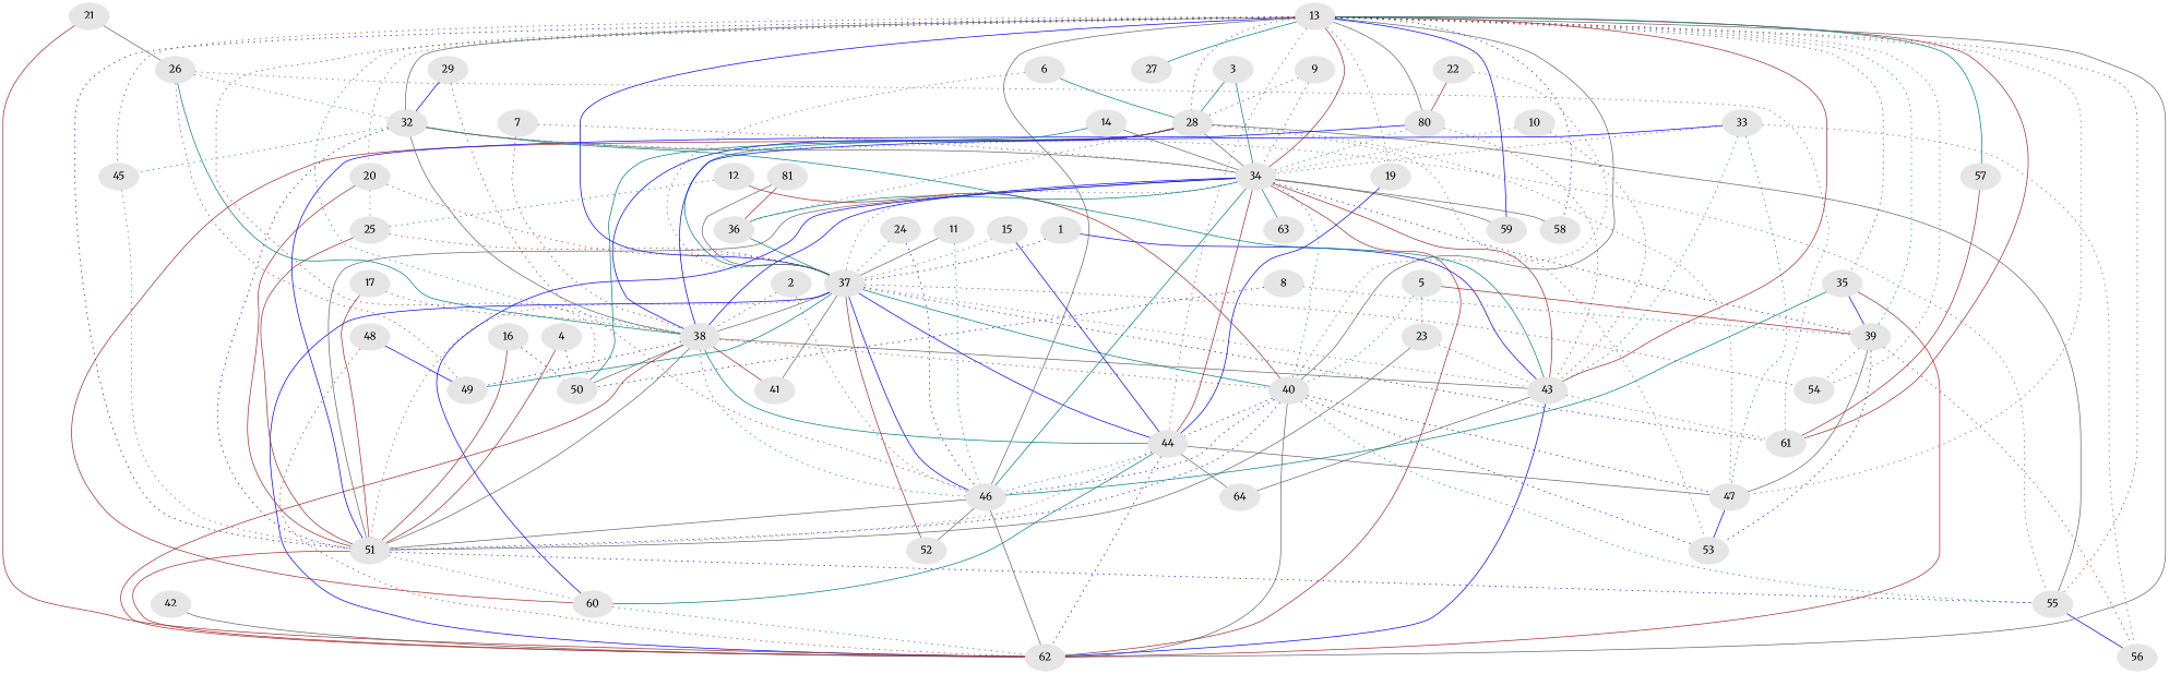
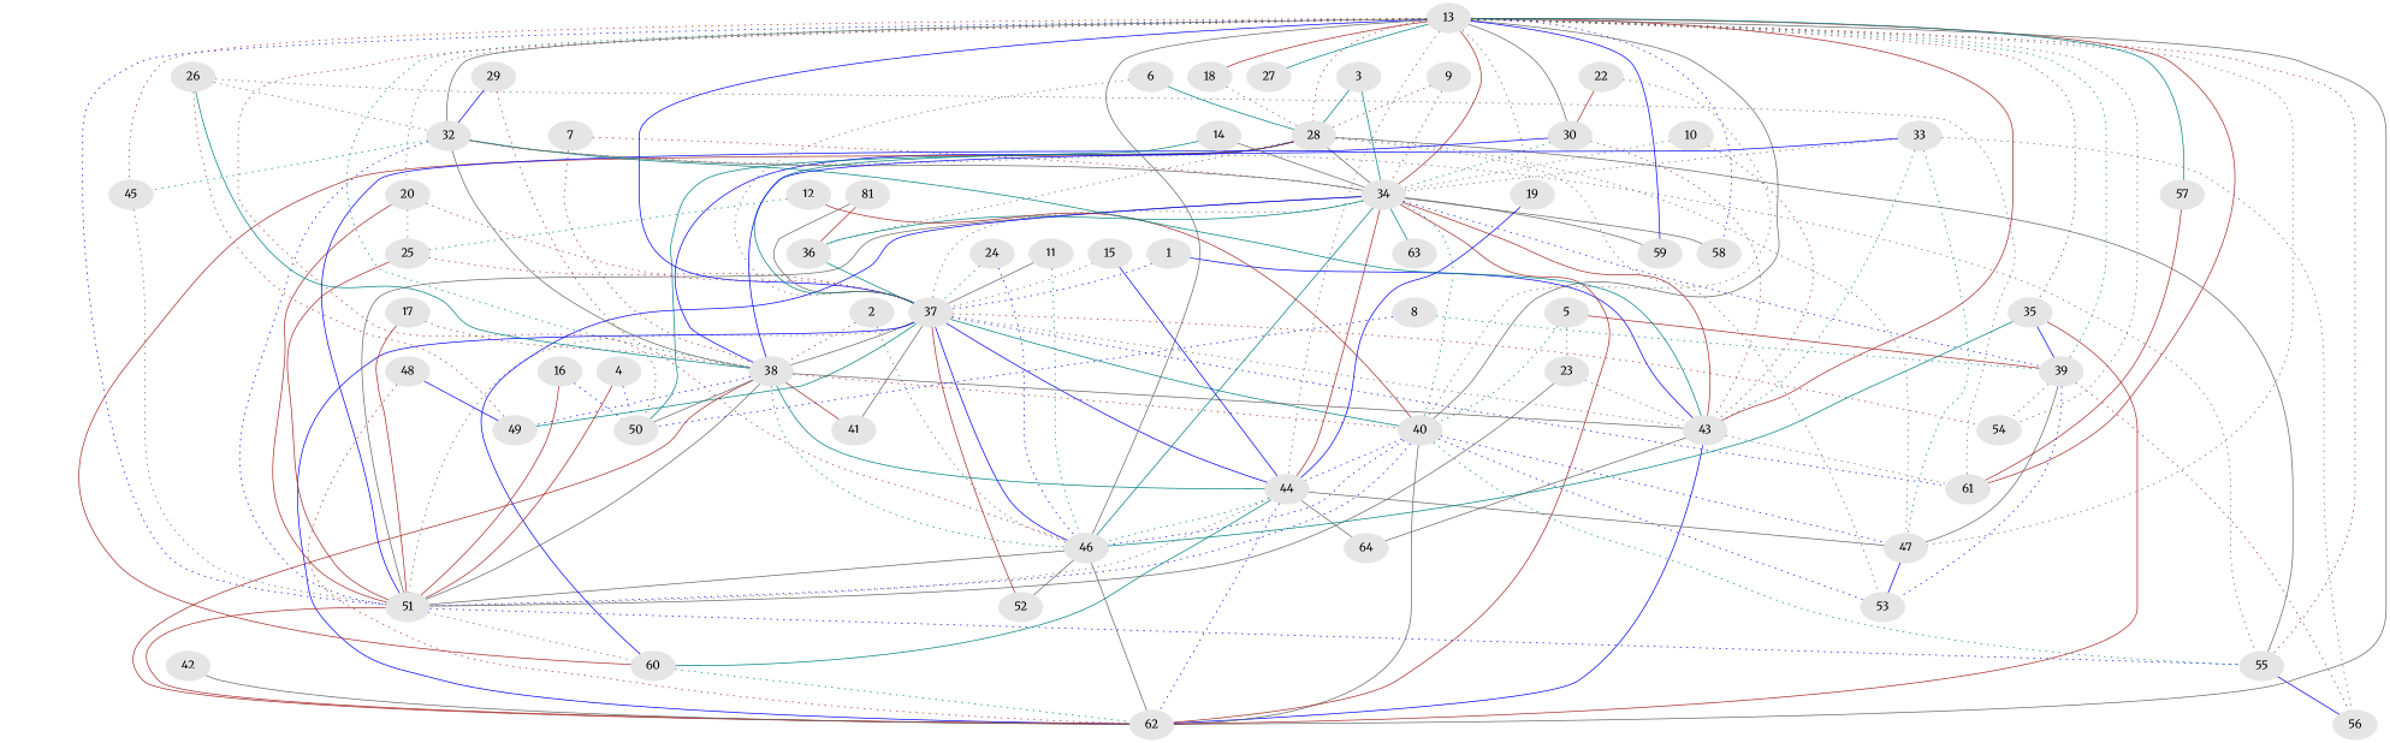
  graph {
    fontname=Merriweather
    node [color=gray90 fontname=Merriweather style=filled]
    edge [color=gray40 fontname=Merriweather style=solid weight=1.0]
    1
    37
    43
    38
    46
    51
    40
    44
    49
    54
    61
    62
    41
    52
    64
    2
    50
    3
    28
    34
    47
    55
    36
    53
    60
    39
    58
    59
    63
    4
    5
    23
    56
    6
    7
    8
    9
    10
    11
    12
    25
    13
+   18
    19
    20
    27
-   30 [label=80]
+   30
    32
    35
    45
    57
    14
    15
    16
    17
-   21
    26
    22
    24
    29
    n61 [label=81]
    33
    42
    48
    1 -- 37 [color=blue style=dotted]
    1 -- 43 [color=blue]
    37 -- 43 [style=dotted weight=2.0]
    37 -- 38 [weight=2.0]
    37 -- 46 [color=blue weight=2.0]
    37 -- 51 [style=dotted]
    37 -- 40 [color=teal]
    37 -- 44 [color=blue weight=2.0]
    37 -- 49 [color=teal]
    37 -- 54 [color=brown style=dotted]
    37 -- 61 [color=blue style=dotted]
    37 -- 62 [color=blue]
    37 -- 41
    37 -- 52 [color=brown]
    43 -- 61 [style=dotted]
    43 -- 62 [color=blue]
    43 -- 64
    38 -- 43
    38 -- 46 [color=teal style=dotted]
    38 -- 51
    38 -- 40 [color=brown style=dotted weight=3.0]
    38 -- 44 [color=teal]
    38 -- 49 [color=blue style=dotted weight=2.0]
    38 -- 62 [color=brown]
    38 -- 41 [color=brown]
    38 -- 50
    46 -- 51
    46 -- 62 [weight=2.0]
    46 -- 52
    51 -- 62 [color=brown]
    51 -- 55 [color=blue style=dotted]
    51 -- 60 [style=dotted]
    40 -- 46 [color=blue style=dotted]
    40 -- 51 [color=blue style=dotted]
    40 -- 44 [color=blue style=dotted]
    40 -- 62
    40 -- 47 [color=blue style=dotted]
    40 -- 55 [color=teal style=dotted]
    40 -- 53 [color=blue style=dotted]
    44 -- 46 [color=teal style=dotted]
    44 -- 51 [style=dotted]
    44 -- 62 [color=blue style=dotted]
    44 -- 64
    44 -- 47
    44 -- 60 [color=teal]
    2 -- 38 [color=brown style=dotted]
    2 -- 46 [style=dotted]
    3 -- 28 [color=teal]
    3 -- 34 [color=teal]
    28 -- 38 [color=blue]
    28 -- 50 [color=teal]
    28 -- 34
    28 -- 47 [style=dotted]
    28 -- 55
    28 -- 36 [style=dotted]
    28 -- 53 [style=dotted]
    28 -- 60 [color=brown]
    34 -- 37 [style=dotted]
    34 -- 43 [color=brown]
-   34 -- 38 [color=blue]
    34 -- 46 [color=teal weight=2.0]
    34 -- 51
    34 -- 40 [color=teal style=dotted]
    34 -- 44 [color=brown]
    34 -- 62 [color=brown]
    34 -- 36 [color=teal weight=3.0]
    34 -- 60 [color=blue]
    34 -- 39 [color=blue style=dotted]
    34 -- 58
    34 -- 59
    34 -- 63 [color=teal]
    47 -- 53 [color=blue]
    55 -- 56 [color=blue]
    36 -- 37 [color=teal]
    60 -- 62 [color=teal style=dotted]
    39 -- 54 [style=dotted]
    39 -- 47
    39 -- 53 [color=blue style=dotted]
    39 -- 56 [color=brown style=dotted]
    4 -- 51 [color=brown]
    4 -- 50 [color=blue style=dotted]
    5 -- 40 [color=teal style=dotted]
    5 -- 39 [color=brown]
    5 -- 23 [style=dotted]
    23 -- 43 [style=dotted]
    23 -- 51
    6 -- 37 [style=dotted]
    6 -- 28 [color=teal]
    7 -- 38 [color=brown style=dotted]
    7 -- 34 [color=brown style=dotted]
    8 -- 50 [color=blue style=dotted]
    8 -- 39 [color=teal style=dotted]
    9 -- 28 [color=brown style=dotted]
    9 -- 34 [color=brown style=dotted]
    10 -- 43 [color=brown style=dotted]
    10 -- 34 [style=dotted]
    11 -- 37
    11 -- 46 [color=teal style=dotted]
    12 -- 40 [color=brown]
    12 -- 25 [color=teal style=dotted]
    25 -- 37 [color=brown style=dotted]
    25 -- 51 [color=brown]
    13 -- 37 [color=blue weight=3.0]
    13 -- 43 [color=brown weight=2.0]
    13 -- 38 [color=teal style=dotted weight=2.0]
    13 -- 46 [weight=3.0]
    13 -- 51 [color=blue style=dotted weight=3.0]
    13 -- 40 [weight=3.0]
    13 -- 44 [style=dotted weight=2.0]
    13 -- 54 [style=dotted]
    13 -- 61 [color=brown]
    13 -- 62 [weight=2.0]
    13 -- 50 [color=brown style=dotted]
    13 -- 28 [color=brown style=dotted]
    13 -- 34 [color=brown weight=2.0]
    13 -- 47 [style=dotted]
    13 -- 55 [color=brown style=dotted]
    13 -- 39 [color=teal style=dotted weight=2.0]
    13 -- 58 [color=blue style=dotted]
    13 -- 59 [color=blue]
+   13 -- 18 [color=brown]
    13 -- 19 [style=dotted]
    13 -- 20 [style=dotted]
    13 -- 27 [color=teal]
    13 -- 30
    13 -- 32
    13 -- 35 [color=brown style=dotted]
    13 -- 45 [color=brown style=dotted weight=2.0]
    13 -- 57 [color=teal]
+   18 -- 28 [style=dotted]
    19 -- 44 [color=blue]
    20 -- 37 [color=brown style=dotted]
    20 -- 51 [color=brown]
    20 -- 25 [style=dotted]
    30 -- 43 [color=brown style=dotted]
    30 -- 51 [color=blue]
    30 -- 34 [color=teal style=dotted]
    32 -- 43 [color=teal]
    32 -- 38
    32 -- 51 [color=blue style=dotted]
    32 -- 34
    32 -- 55 [style=dotted]
    32 -- 45 [color=teal style=dotted]
    35 -- 46 [color=teal]
    35 -- 62 [color=brown]
    35 -- 39 [color=blue]
    45 -- 51 [style=dotted]
    57 -- 61 [color=brown]
    14 -- 37 [color=teal]
    14 -- 34
    15 -- 37 [style=dotted]
    15 -- 44 [color=blue]
    16 -- 51 [color=brown]
    16 -- 50 [color=blue style=dotted]
    17 -- 38 [color=brown style=dotted]
    17 -- 51 [color=brown]
-   21 -- 62 [color=brown]
-   21 -- 26
    26 -- 38 [color=teal]
    26 -- 49 [color=brown style=dotted]
    26 -- 61 [style=dotted]
    26 -- 32 [style=dotted]
    22 -- 40 [style=dotted]
    22 -- 30 [color=brown]
    24 -- 37 [color=teal style=dotted]
    24 -- 46 [color=blue style=dotted]
    29 -- 46 [color=brown style=dotted]
    29 -- 32 [color=blue]
    n61 -- 37
    n61 -- 36 [color=brown]
    33 -- 43 [color=teal style=dotted weight=2.0]
    33 -- 38 [color=blue]
    33 -- 34 [style=dotted]
    33 -- 47 [color=teal style=dotted]
    33 -- 56 [style=dotted]
    42 -- 62 [weight=2.0]
    48 -- 49 [color=blue]
    48 -- 62 [color=brown style=dotted]
  }
